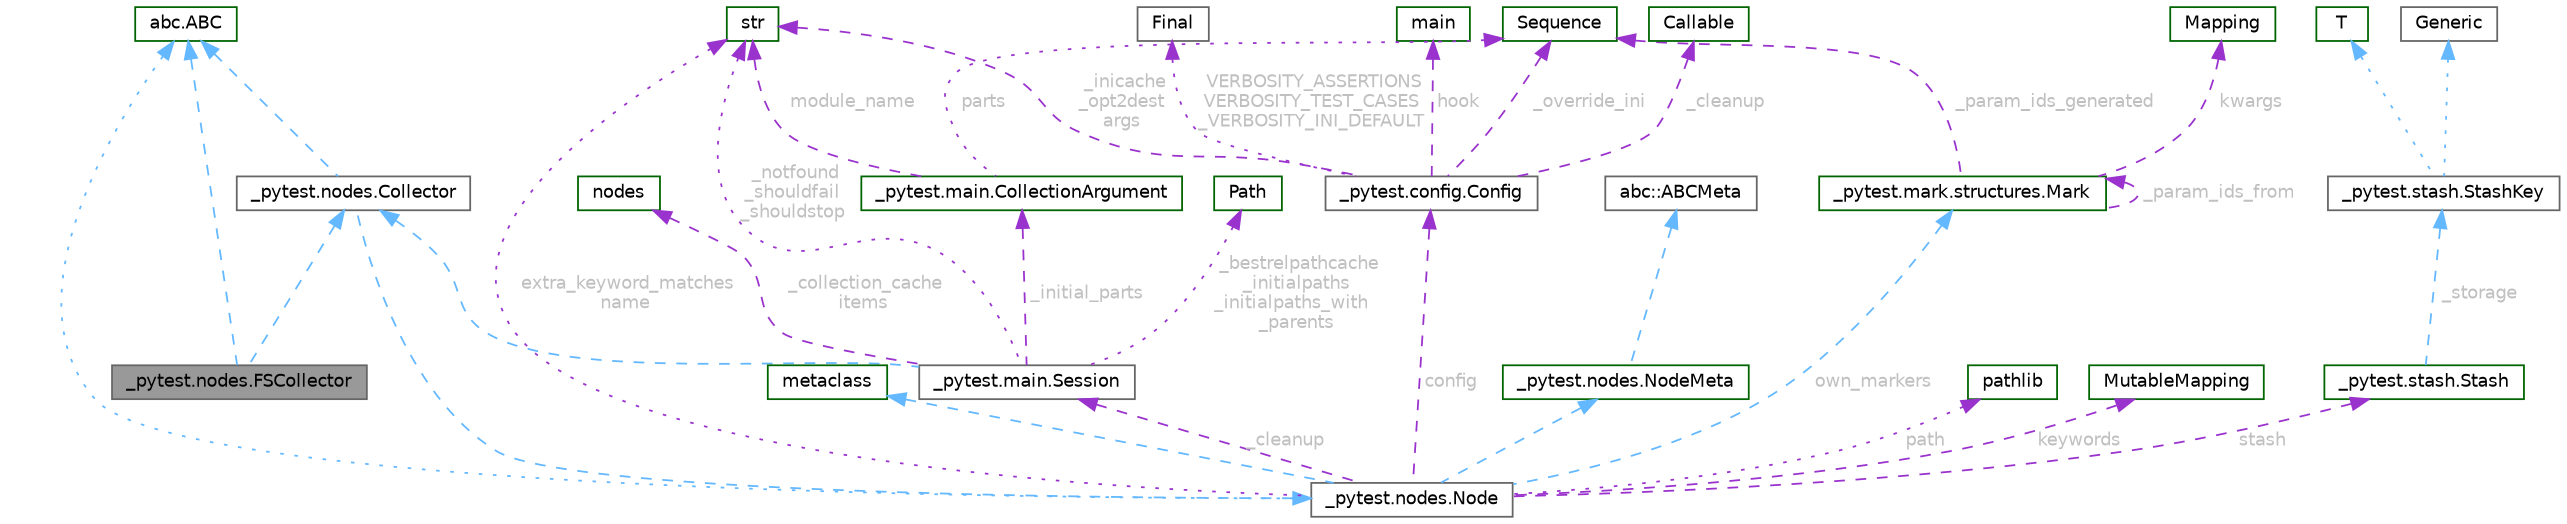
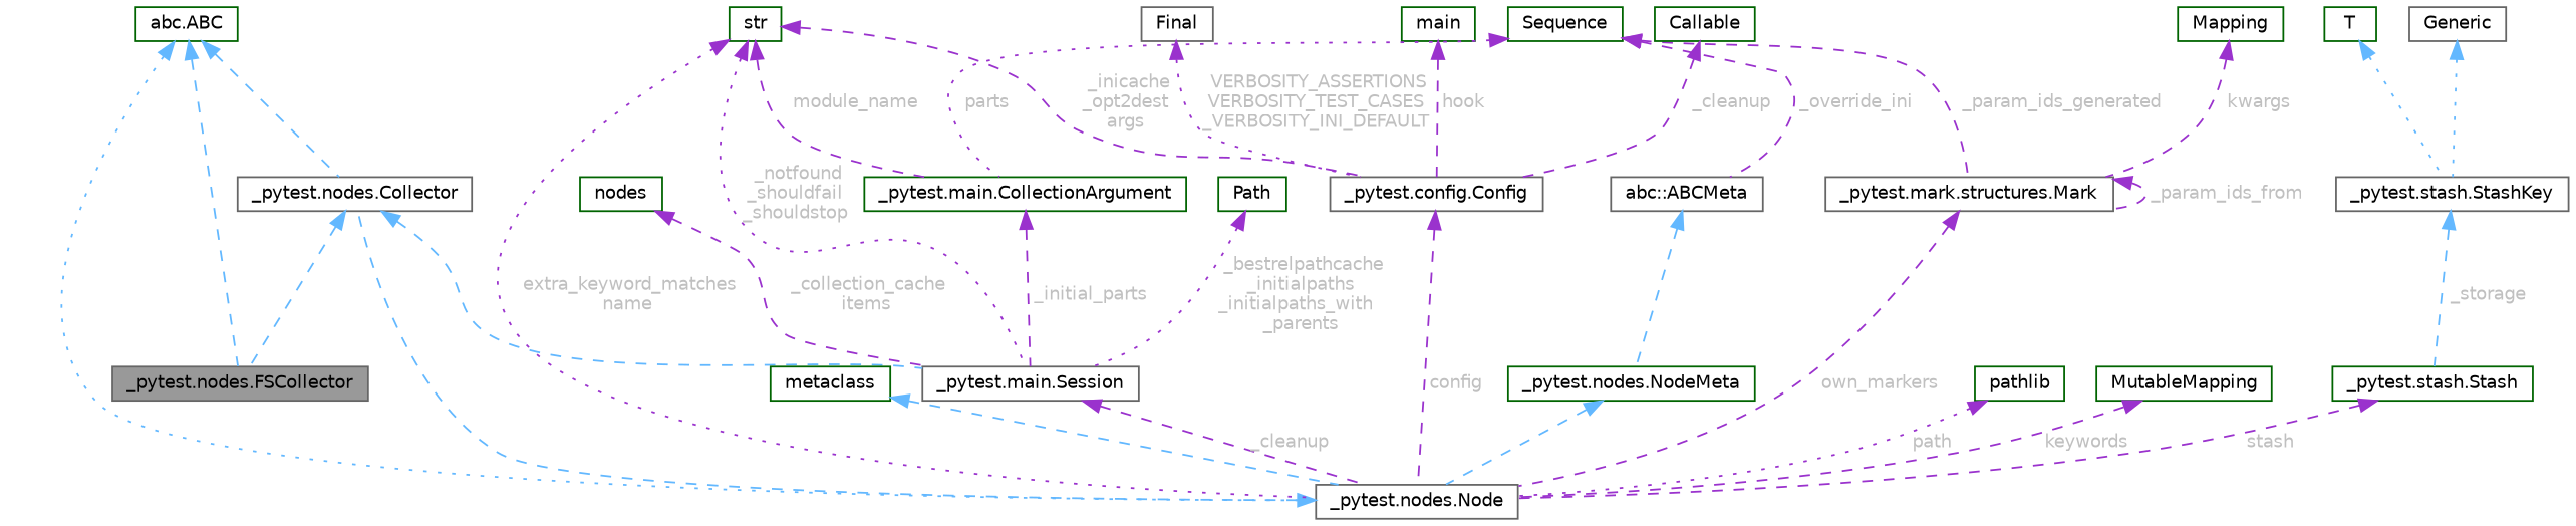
  digraph {
    rankdir=TB
    node [color=darkgreen fillcolor=white fontname=Helvetica fontsize=10 shape=box style=filled]
    edge [color=darkorchid3 dir=back fontname=Helvetica fontsize=10 labelfontname=Helvetica labelfontsize=10 style=dashed fontcolor=grey]
    n1 [color=gray40 fillcolor=grey60 fontcolor=black height=0.2 label="_pytest.nodes.FSCollector" width=0.4]
    n2 [color=gray40 height=0.2 label="_pytest.nodes.Collector" width=0.4]
    n3 [color=gray40 height=0.2 label="_pytest.main.Session" width=0.4]
    n4 [color=gray40 height=0.2 label="_pytest.nodes.Node" width=0.4]
    n5 [height=0.2 label="abc.ABC" width=0.4]
    n6 [height=0.2 label=metaclass width=0.4]
    n7 [height=0.2 label="_pytest.nodes.NodeMeta" width=0.4]
    n8 [color=gray40 height=0.2 label="abc::ABCMeta" width=0.4]
    n9 [height=0.2 label=str width=0.4]
    n10 [color=gray40 height=0.2 label="_pytest.config.Config" width=0.4]
    n11 [height=0.2 label="_pytest.main.CollectionArgument" width=0.4]
    n12 [color=gray40 height=0.2 label=Final width=0.4]
    n13 [height=0.2 label=main width=0.4]
    n14 [height=0.2 label=Sequence width=0.4]
-   n15 [height=0.2 label="_pytest.mark.structures.Mark" width=0.4]
+   n15 [color=gray40 height=0.2 label="_pytest.mark.structures.Mark" width=0.4]
    n16 [height=0.2 label=Callable width=0.4]
    n17 [height=0.2 label=Path width=0.4]
    n18 [height=0.2 label=nodes width=0.4]
    n19 [height=0.2 label=pathlib width=0.4]
    n20 [height=0.2 label=MutableMapping width=0.4]
    n21 [height=0.2 label=Mapping width=0.4]
    n22 [height=0.2 label="_pytest.stash.Stash" width=0.4]
    n23 [color=gray40 height=0.2 label="_pytest.stash.StashKey" width=0.4]
    n24 [color=gray40 height=0.2 label=Generic width=0.4]
    n25 [height=0.2 label=T width=0.4]
    n2 -> n1 [color=steelblue1 fontcolor=""]
    n2 -> n3 [color=steelblue1 fontcolor=""]
    n3 -> n4 [label=" _cleanup"]
    n4 -> n2 [color=steelblue1 fontcolor=""]
    n5 -> n1 [color=steelblue1 fontcolor=""]
    n5 -> n2 [color=steelblue1 fontcolor=""]
    n5 -> n4 [color=steelblue1 style=dotted fontcolor=""]
    n6 -> n4 [color=steelblue1 fontcolor=""]
    n7 -> n4 [color=steelblue1 fontcolor=""]
    n8 -> n7 [color=steelblue1 fontcolor=""]
    n9 -> n3 [label=" _notfound\n_shouldfail\n_shouldstop" style=dotted]
    n9 -> n4 [label=" extra_keyword_matches\nname" style=dotted]
    n9 -> n10 [label=" _inicache\n_opt2dest\nargs"]
    n9 -> n11 [label=" module_name"]
    n10 -> n4 [label=" config"]
    n11 -> n3 [label=" _initial_parts"]
    n12 -> n10 [label=" VERBOSITY_ASSERTIONS\nVERBOSITY_TEST_CASES\n_VERBOSITY_INI_DEFAULT" style=dotted]
    n13 -> n10 [label=" hook"]
-   n14 -> n10 [label=" _override_ini"]
+   n14 -> n8 [label=" _override_ini"]
    n14 -> n11 [label=" parts" style=dotted]
    n14 -> n15 [label=" _param_ids_generated"]
-   n15 -> n4 [color=steelblue1 label=" own_markers"]
+   n15 -> n4 [label=" own_markers"]
    n15 -> n15 [label=" _param_ids_from"]
    n16 -> n10 [label=" _cleanup"]
    n17 -> n3 [label=" _bestrelpathcache\n_initialpaths\n_initialpaths_with\l_parents" style=dotted]
    n18 -> n3 [label=" _collection_cache\nitems"]
    n19 -> n4 [label=" path" style=dotted]
    n20 -> n4 [label=" keywords"]
    n21 -> n15 [label=" kwargs"]
    n22 -> n4 [label=" stash"]
    n23 -> n22 [color=steelblue1 label=" _storage"]
    n24 -> n23 [color=steelblue1 style=dotted fontcolor=""]
    n25 -> n23 [color=steelblue1 style=dotted fontcolor=""]
  }
